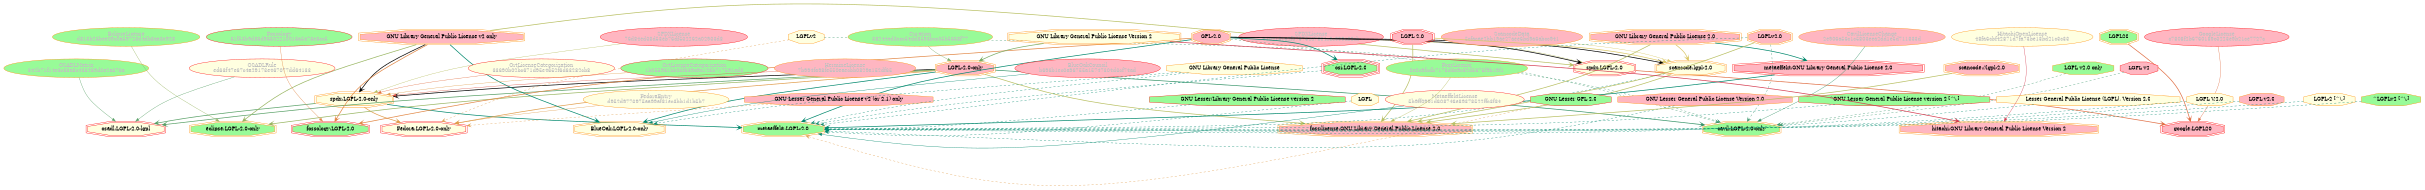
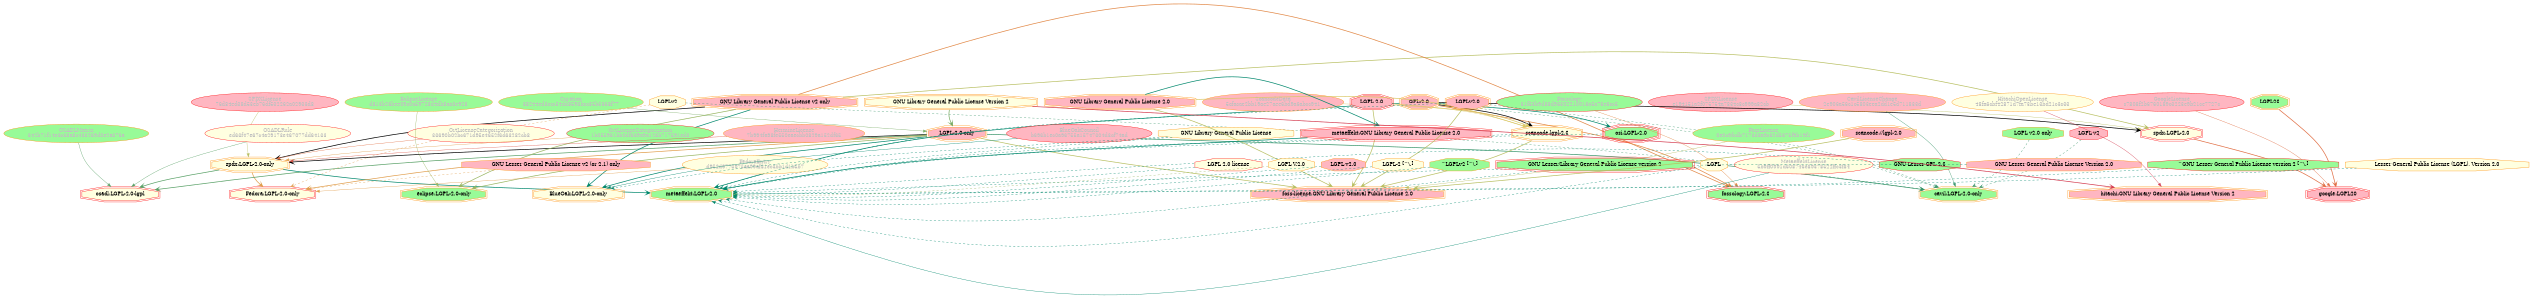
  strict digraph {
    splines=curved
    node [color=darkorange fillcolor=lightpink shape=doubleoctagon style=filled]
    edge [color="#00876c" weight=0.5 arrowhead=vee style=bold]
    n1 [color=red fontcolor=gray label="SPDXLicense\n76d84ed38d53eb76df532262a02933d8" shape=ellipse]
    n2 [fillcolor=lightyellow label="spdx:LGPL-2.0-only"]
    n3 [color=red fillcolor=lightyellow label="Fedora:LGPL-2.0-only"]
    n4 [color=red fillcolor=lightyellow label="osadl:LGPL-2.0-lgpl"]
    n5 [fillcolor=palegreen label="metaeffekt:LGPL-2.0"]
    n6 [label="LGPL-2.0-only"]
    n7 [fillcolor=lightyellow label="BlueOak:LGPL-2.0-only"]
    n8 [fillcolor=palegreen label="cavil:LGPL-2.0-only"]
    n9 [label="foss-license:GNU Library General Public License 2.0"]
    n10 [fillcolor=palegreen label="eclipse:LGPL-2.0-only"]
    n11 [label="GNU Library General Public License v2 only"]
    n12 [color=red fillcolor=lightyellow label="spdx:LGPL-2.0"]
    n13 [color=red fillcolor=palegreen label="fossology:LGPL-2.0"]
    n14 [color=red label="google:LGPL20"]
    n15 [color=red fontcolor=gray label="SPDXLicense\ne194151a2f075754a7834c8c999a82cb" shape=ellipse]
    n16 [label="GPL-2.0"]
    n17 [fillcolor=lightyellow label="scancode:lgpl-2.0"]
    n18 [color=red fillcolor=palegreen label="osi:LGPL-2.0" shape=tripleoctagon]
    n19 [color=red fontcolor=gray label="GoogleLicense\nc7808f2b6760189c3223e9b21ce7727c" shape=ellipse]
    n20 [fillcolor=palegreen label=LGPL20]
    n21 [fillcolor=lightyellow fontcolor=gray label="FedoraEntry\nd952d9773975aa99af81ec3bb1d1b5b7" shape=ellipse]
    n22 [label="GNU Lesser General Public License v2 (or 2.1) only" shape=octagon]
    n23 [fillcolor=lightyellow label=LGPLv2 shape=octagon]
    n24 [color=red fontcolor=gray label="BlueOakCouncil\nb696b1ec0a96755a15747304d3cf74ad" shape=ellipse]
    n25 [fillcolor=lightyellow label="GNU Library General Public License" shape=octagon]
    n26 [color=red fillcolor=lightyellow fontcolor=gray label="OSADLRule\ned63f47e67c4a29173e467077dd64133" shape=ellipse]
    n27 [fillcolor=palegreen fontcolor=gray label="OSADLMatrix\n642b71f14e6c63a8c433269d0e2a376a" shape=ellipse]
    n28 [fontcolor=gray label="ScancodeData\n5cfacae2bb19ae27aee6bd9a6abcc941" shape=ellipse]
    n29 [color=red label="LGPL 2.0"]
    n30 [label="GNU Library General Public License 2.0"]
    n31 [color=red label="metaeffekt:GNU Library General Public License 2.0"]
    n32 [color=red fillcolor=palegreen fontcolor=gray label="Fossology\n61f53b9d86d96302210016a5a76e6cc5" shape=ellipse]
    n33 [fillcolor=lightyellow label=LGPL shape=octagon]
    n34 [color=red fillcolor=lightyellow fontcolor=gray label="OrtLicenseCategorization\n33690b02bc671d95e4652f6d63282cb8" shape=ellipse]
    n35 [color=red fillcolor=palegreen fontcolor=gray label="OrtLicenseCategorization\n1b055961bb0df669a9a128b717591ed3" shape=ellipse]
    n36 [fontcolor=gray label="CavilLicenseChange\n2e906a56c1c5803eea2dd1e5d711833d" shape=ellipse]
    n37 [color=red label="LGPL v2" shape=octagon]
    n38 [fillcolor=palegreen label="LGPL v2.0 only" shape=octagon]
    n39 [label="LGPLv2.0"]
    n40 [color=red fillcolor=lightyellow fontcolor=gray label="MetaeffektLicense\n5b9ff0991d608746e89378522ffc3f84" shape=ellipse]
    n41 [color=red fillcolor=palegreen label="GNU Lesser GPL 2.0" shape=octagon]
    n42 [label="GNU Lesser General Public License Version 2.0" shape=octagon]
    n43 [color=red fillcolor=palegreen label="^GNU Lesser General Public License version 2 [^\\.]" shape=octagon]
    n44 [fillcolor=lightyellow label="Lesser General Public License (LGPL), Version 2.0" shape=octagon]
+   n45 [color=red fillcolor=lightyellow label="LGPL 2.0 license" shape=octagon]
    n46 [fillcolor=lightyellow label="LGPL V.2.0" shape=octagon]
    n47 [label="LGPL v2.0" shape=octagon]
    n48 [fillcolor=lightyellow label="LGPL-2 [^\\.]" shape=octagon]
    n49 [fillcolor=palegreen label="^LGPLv2 [^\\.]" shape=octagon]
-   n50 [color=red fillcolor=palegreen label="GNU Lesser/Library General Public License version 2" shape=octagon]
+   n50 [color=red fillcolor=palegreen label="GNU Lesser/Library General Public License version 2"]
    n51 [fontcolor=gray label="HermineLicense\n7b994fa98fe550eaecbb0829a152df65" shape=ellipse]
    n52 [fillcolor=palegreen fontcolor=gray label="FossLicense\n0e0c9fcdb7173d6a9c62d5675f9b19f1" shape=ellipse]
    n53 [label="scancode://lgpl-2.0"]
    n54 [fillcolor=lightyellow fontcolor=gray label="HitachiOpenLicense\n48fa6cbf42871d7fa73be13bd21c3c33" shape=ellipse]
    n55 [label="hitachi:GNU Library General Public License Version 2"]
    n56 [fillcolor=lightyellow label="GNU Library General Public License Version 2"]
    n57 [fillcolor=palegreen fontcolor=gray label="EclipseLicense\nd813b26bee09c0a59723d4db8aa3e928" shape=ellipse]
    n58 [fillcolor=palegreen fontcolor=gray label="Curation\n38244ed3ccc54dd8593bcc35b5668f77" shape=ellipse]
    n1 -> n2 [color="#b8bf62" arrowhead="" style=""]
    n2 -> n3 [color="#e09d4b" weight=0.7]
    n2 -> n4 [color="#58a066" weight=0.7]
    n2 -> n5 [weight=0.7]
    n6 -> n2 [weight=0.7 color=""]
    n6 -> n3 [color="#e09d4b" weight=0.7]
    n6 -> n4 [color="#58a066" weight=0.7]
    n6 -> n7 [weight=0.7]
    n6 -> n8 [color="#379469" weight=0.7]
    n6 -> n9 [color="#b8bf62" weight=0.7]
    n6 -> n10 [color="#98b561" weight=0.7]
    n11 -> n2 [weight=0.7 color=""]
    n11 -> n7 [weight=0.7]
    n11 -> n10 [color="#98b561" weight=0.7]
    n11 -> n12 [color="#b8bf62" weight=0.7]
    n11 -> n13 [color="#e18745" weight=0.7]
    n12 -> n14 [color="#e06f45" weight=0.7]
    n15 -> n12 [color="#b8bf62" arrowhead="" style=""]
    n16 -> n5 [weight=0.7]
    n16 -> n8 [color="#379469" style=dashed]
    n16 -> n12 [weight=0.7 color=""]
    n16 -> n13 [color="#e18745" weight=0.7]
    n16 -> n17 [weight=0.7 color=""]
    n16 -> n18 [weight=0.7]
    n17 -> n5 [style=dashed]
    n17 -> n9 [color="#b8bf62" weight=0.7]
    n18 -> n5 [style=dashed]
    n19 -> n14 [color="#e06f45" arrowhead="" style=""]
    n20 -> n14 [color="#e06f45" weight=0.7]
    n21 -> n3 [color="#e09d4b" arrowhead="" style=""]
    n22 -> n3 [color="#e09d4b" style=dashed]
    n23 -> n3 [color="#e09d4b" style=dashed]
    n23 -> n8 [color="#379469" style=dashed]
    n24 -> n7 [arrowhead="" style=""]
    n25 -> n5 [style=dashed]
    n25 -> n7 [style=dashed]
    n26 -> n4 [color="#58a066" arrowhead="" style=""]
    n27 -> n4 [color="#58a066" arrowhead="" style=""]
    n28 -> n17 [color="#dac767" arrowhead="" style=""]
    n29 -> n9 [color="#b8bf62" weight=0.7]
    n29 -> n17 [color="#dac767" weight=0.7]
    n30 -> n9 [color="#b8bf62" weight=0.7]
    n30 -> n17 [color="#dac767" weight=0.7]
    n30 -> n31 [weight=0.7]
    n31 -> n5 [weight=0.7]
    n32 -> n13 [color="#e18745" arrowhead="" style=""]
    n33 -> n5 [style=dashed]
    n34 -> n2 [color="#e06f45" arrowhead="" style=""]
    n35 -> n2 [color="#e09d4b" arrowhead="" style=""]
    n36 -> n8 [color="#379469" arrowhead="" style=""]
    n37 -> n8 [color="#379469" style=dashed]
    n38 -> n8 [color="#379469" style=dashed]
    n39 -> n5 [style=dashed]
    n39 -> n8 [color="#379469" style=dashed]
    n39 -> n9 [color="#b8bf62" weight=0.7]
    n40 -> n5 [arrowhead="" style=""]
-   n41 -> n5 [color="#e09d4b" style=dashed]
+   n41 -> n5 [style=dashed]
    n42 -> n5 [style=dashed]
    n43 -> n5 [style=dashed]
    n44 -> n5 [style=dashed]
-   n46 -> n5 [style=dashed]
+   n45 -> n5 [style=dashed]
+   n46 -> n5 [color="#98b561" style=dashed]
    n47 -> n5 [style=dashed]
    n48 -> n5 [style=dashed]
    n49 -> n5 [style=dashed]
    n50 -> n5 [style=dashed]
    n51 -> n2 [color="#dc574a" arrowhead="" style=""]
    n52 -> n9 [color="#b8bf62" arrowhead="" style=""]
    n53 -> n9 [color="#b8bf62" weight=0.7]
    n54 -> n55 [color="#d43d51" arrowhead="" style=""]
    n56 -> n6 [color="#78ab63" weight=0.7]
    n56 -> n55 [color="#d43d51" weight=0.7]
    n57 -> n10 [color="#98b561" arrowhead="" style=""]
    n58 -> n6 [color="#78ab63" arrowhead="" style=""]
  }
